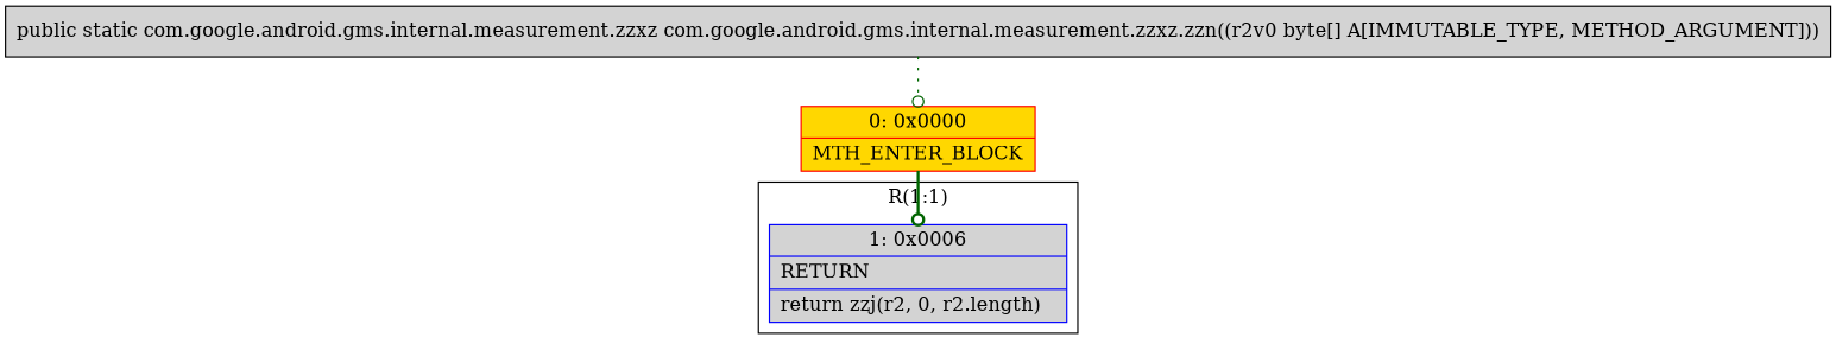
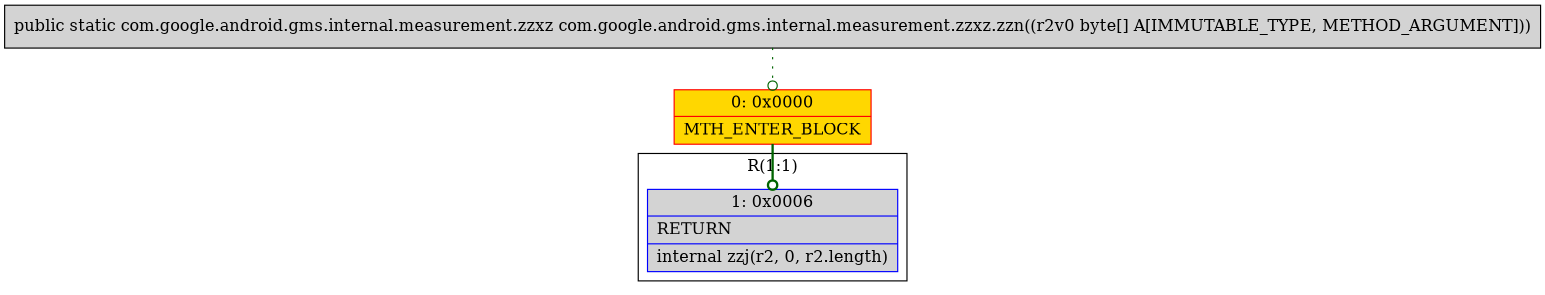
  digraph {
    node [shape=record style=filled fillcolor=lightgrey]
    edge [color=darkgreen arrowhead=odot]
-   n1 [color=blue label="{1\:\ 0x0006|RETURN\l|return zzj(r2, 0, r2.length)\l}"]
+   n1 [color=blue label="{1\:\ 0x0006|RETURN\l|internal zzj(r2, 0, r2.length)\l}"]
    n2 [color=red label="{0\:\ 0x0000|MTH_ENTER_BLOCK\l}" fillcolor=gold]
    n3 [label="{public static com.google.android.gms.internal.measurement.zzxz com.google.android.gms.internal.measurement.zzxz.zzn((r2v0 byte[] A[IMMUTABLE_TYPE, METHOD_ARGUMENT])) }"]
    subgraph cluster_1 {
      label="R(1:1)"
      n1
    }
    n2 -> n1 [style=bold]
    n3 -> n2 [style=dotted]
  }
